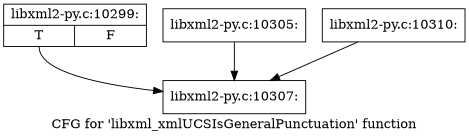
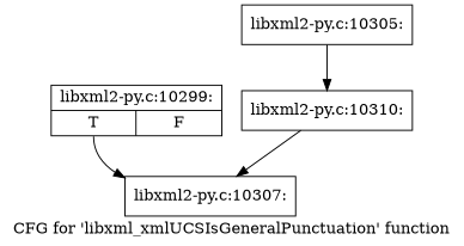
  digraph {
    label="CFG for 'libxml_xmlUCSIsGeneralPunctuation' function"
    node [shape=record]
    n1 [label="{libxml2-py.c:10299:|{<s0>T|<s1>F}}"]
    n2 [label="{libxml2-py.c:10307:}"]
    n3 [label="{libxml2-py.c:10305:}"]
    n4 [label="{libxml2-py.c:10310:}"]
    n1 -> n2 [tailport=s0]
-   n3 -> n2
+   n3 -> n4
    n4 -> n2
  }
